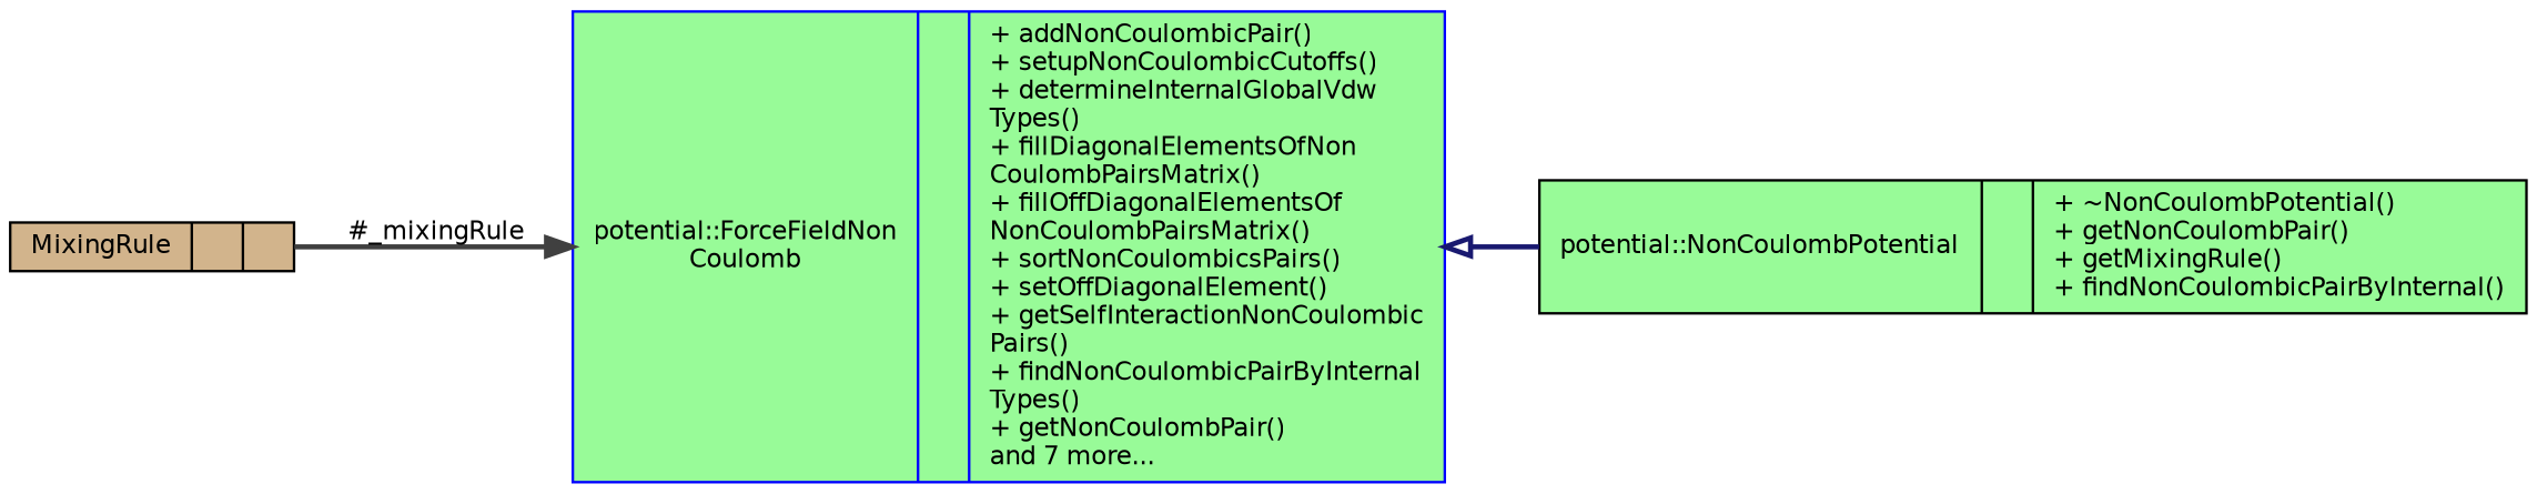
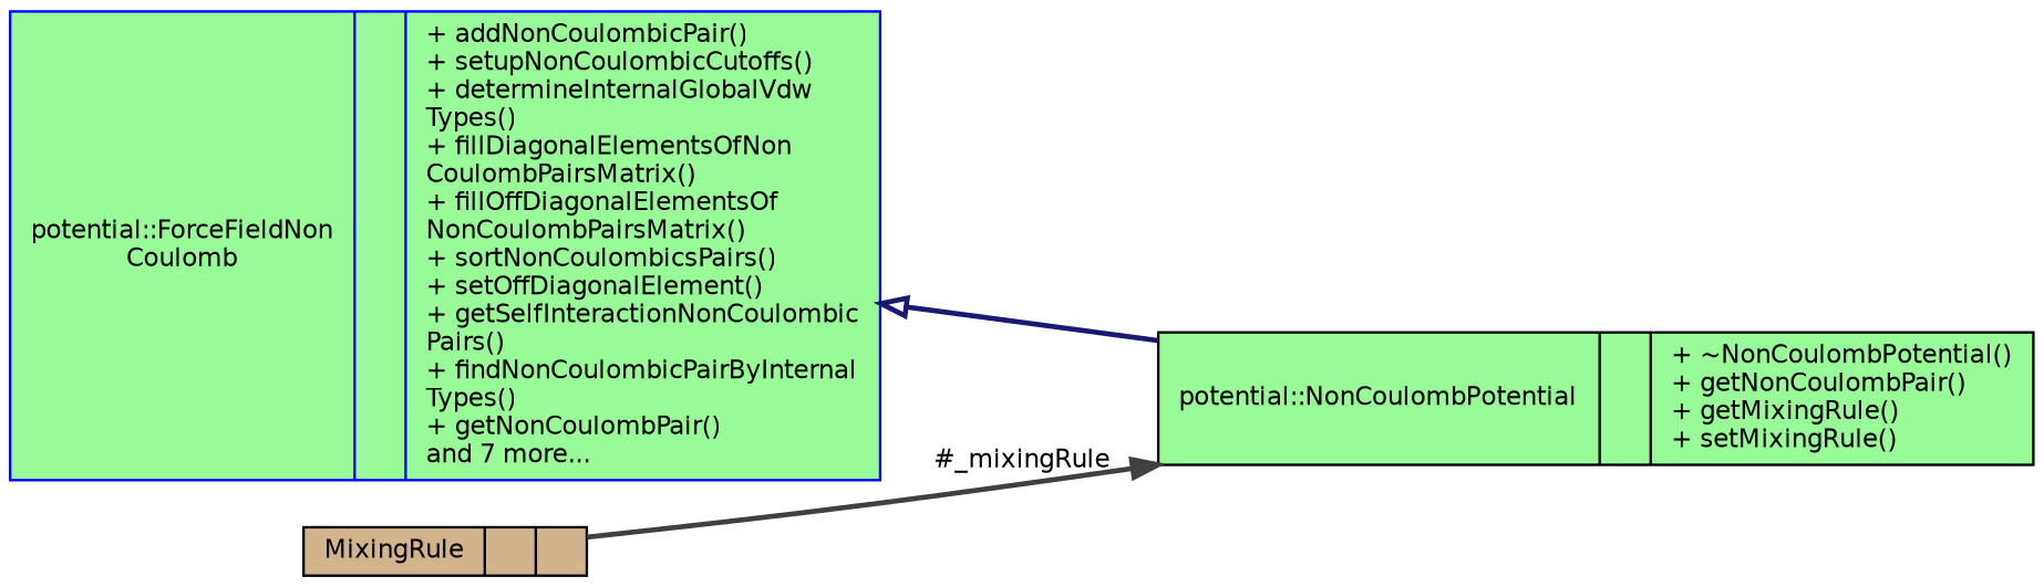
  digraph {
    rankdir=LR
    node [color=black fillcolor=palegreen fontname=Helvetica fontsize=10 shape=record style=filled]
    edge [fontname=Helvetica fontsize=10 labelfontname=Helvetica labelfontsize=10 style=bold]
    n1 [color=blue fontcolor=black height=0.2 label="{potential::ForceFieldNon\lCoulomb\n||+ addNonCoulombicPair()\l+ setupNonCoulombicCutoffs()\l+ determineInternalGlobalVdw\lTypes()\l+ fillDiagonalElementsOfNon\lCoulombPairsMatrix()\l+ fillOffDiagonalElementsOf\lNonCoulombPairsMatrix()\l+ sortNonCoulombicsPairs()\l+ setOffDiagonalElement()\l+ getSelfInteractionNonCoulombic\lPairs()\l+ findNonCoulombicPairByInternal\lTypes()\l+ getNonCoulombPair()\land 7 more...\l}" width=0.4]
-   n2 [height=0.2 label="{potential::NonCoulombPotential\n||+ ~NonCoulombPotential()\l+ getNonCoulombPair()\l+ getMixingRule()\l+ findNonCoulombicPairByInternal()\l}" width=0.4]
+   n2 [height=0.2 label="{potential::NonCoulombPotential\n||+ ~NonCoulombPotential()\l+ getNonCoulombPair()\l+ getMixingRule()\l+ setMixingRule()\l}" width=0.4]
    n3 [fillcolor=tan height=0.2 label="{MixingRule\n||}" width=0.4]
    n1 -> n2 [arrowtail=onormal color=midnightblue dir=back]
-   n3 -> n1 [arrowhead=normal color=grey25 label=" #_mixingRule"]
+   n3 -> n2 [arrowhead=normal color=grey25 label=" #_mixingRule"]
  }
